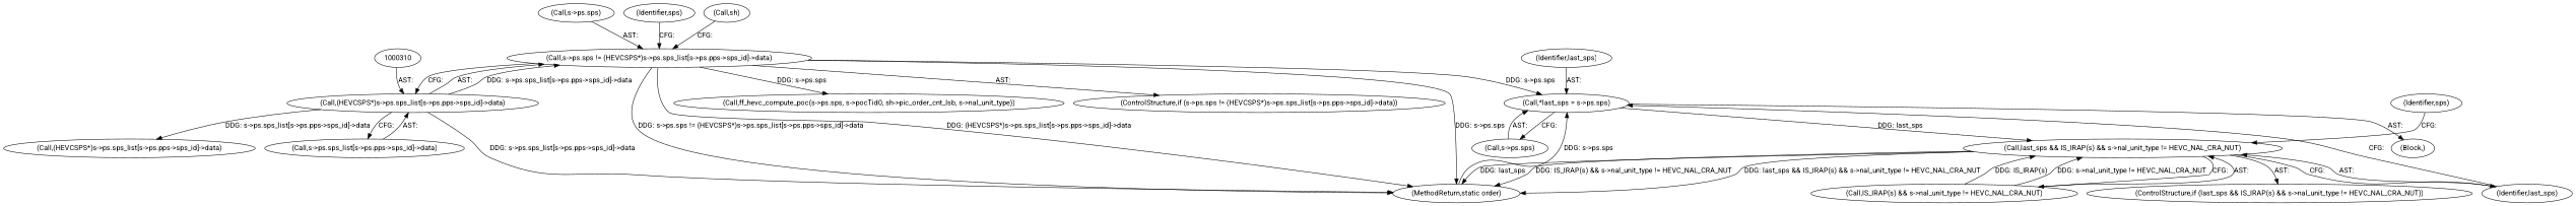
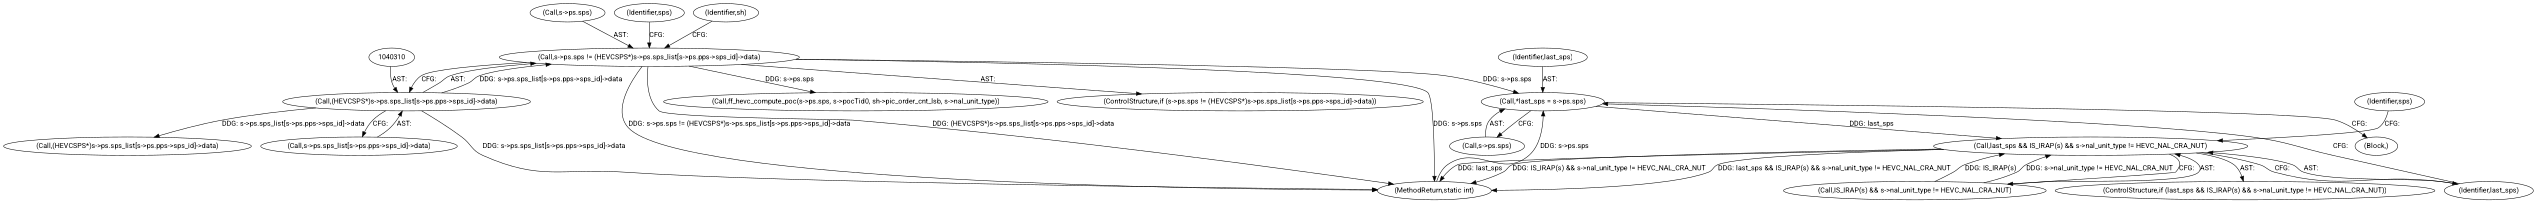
  digraph {
    fontname=Roboto
    node [fontname=Roboto]
    edge [fontname=Roboto]
    n1 [label="(Call,*last_sps = s->ps.sps)"]
    n2 [label="(Call,last_sps && IS_IRAP(s) && s->nal_unit_type != HEVC_NAL_CRA_NUT)"]
    n3 [label="(Call,s->ps.sps)"]
    n4 [label="(Block,)"]
-   n5 [label="(MethodReturn,static order)"]
+   n5 [label="(MethodReturn,static int)"]
    n6 [label="(Call,IS_IRAP(s) && s->nal_unit_type != HEVC_NAL_CRA_NUT)"]
    n7 [label="(ControlStructure,if (last_sps && IS_IRAP(s) && s->nal_unit_type != HEVC_NAL_CRA_NUT))"]
    n8 [label="(Identifier,last_sps)"]
    n9 [label="(Call,s->ps.sps != (HEVCSPS*)s->ps.sps_list[s->ps.pps->sps_id]->data)"]
    n10 [label="(Call,(HEVCSPS*)s->ps.sps_list[s->ps.pps->sps_id]->data)"]
    n11 [label="(Call,ff_hevc_compute_poc(s->ps.sps, s->pocTid0, sh->pic_order_cnt_lsb, s->nal_unit_type))"]
    n12 [label="(ControlStructure,if (s->ps.sps != (HEVCSPS*)s->ps.sps_list[s->ps.pps->sps_id]->data))"]
    n13 [label="(Call,s->ps.sps_list[s->ps.pps->sps_id]->data)"]
    n14 [label="(Call,(HEVCSPS*)s->ps.sps_list[s->ps.pps->sps_id]->data)"]
    n15 [label="(Identifier,last_sps)"]
    n16 [label="(Call,s->ps.sps)"]
    n17 [label="(Identifier,sps)"]
    n18 [label="(Identifier,sps)"]
-   n19 [label="(Call,sh)"]
-   1000310
+   n19 [label="(Identifier,sh)"]
+   1000310 [label=1040310]
    n1 -> n2 [label="DDG: last_sps"]
    n1 -> n3 [label="CFG: "]
-   n1 -> n4 [label="AST: "]
+   n1 -> n4 [label="CFG: "]
    n2 -> n5 [label="DDG: last_sps && IS_IRAP(s) && s->nal_unit_type != HEVC_NAL_CRA_NUT"]
    n2 -> n5 [label="DDG: last_sps"]
    n2 -> n5 [label="DDG: IS_IRAP(s) && s->nal_unit_type != HEVC_NAL_CRA_NUT"]
    n2 -> n6 [label="CFG: "]
    n2 -> n7 [label="AST: "]
    n2 -> n8 [label="CFG: "]
    n3 -> n1 [label="AST: "]
    n5 -> n1 [label="DDG: s->ps.sps"]
    n6 -> n2 [label="AST: "]
    n6 -> n2 [label="DDG: IS_IRAP(s)"]
    n6 -> n2 [label="DDG: s->nal_unit_type != HEVC_NAL_CRA_NUT"]
    n8 -> n1 [label="CFG: "]
    n8 -> n2 [label="AST: "]
    n9 -> n1 [label="DDG: s->ps.sps"]
    n9 -> n5 [label="DDG: (HEVCSPS*)s->ps.sps_list[s->ps.pps->sps_id]->data"]
    n9 -> n5 [label="DDG: s->ps.sps"]
    n9 -> n5 [label="DDG: s->ps.sps != (HEVCSPS*)s->ps.sps_list[s->ps.pps->sps_id]->data"]
    n9 -> n10 [label="CFG: "]
    n9 -> n11 [label="DDG: s->ps.sps"]
    n9 -> n12 [label="AST: "]
    n10 -> n5 [label="DDG: s->ps.sps_list[s->ps.pps->sps_id]->data"]
    n10 -> n9 [label="AST: "]
    n10 -> n9 [label="DDG: s->ps.sps_list[s->ps.pps->sps_id]->data"]
    n10 -> n13 [label="CFG: "]
    n10 -> n14 [label="DDG: s->ps.sps_list[s->ps.pps->sps_id]->data"]
    n13 -> n10 [label="AST: "]
    n15 -> n1 [label="AST: "]
    n16 -> n9 [label="AST: "]
    n17 -> n9 [label="CFG: "]
    n18 -> n2 [label="CFG: "]
    n19 -> n9 [label="CFG: "]
    1000310 -> n10 [label="AST: "]
  }
